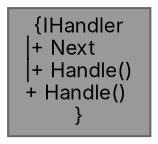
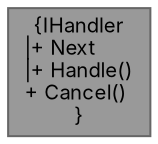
  digraph {
    rankdir=LR
    fontname=Inter
-   n1 [color=gray40 fillcolor=grey60 fontcolor=black fontname=Inter fontsize=10 height=0.2 label="{IHandler\n|+ Next\l|+ Handle()\l+ Handle()\l}" shape=box style=filled width=0.4]
+   n1 [color=gray40 fillcolor=grey60 fontcolor=black fontname=Inter fontsize=10 height=0.2 label="{IHandler\n|+ Next\l|+ Handle()\l+ Cancel()\l}" shape=box style=filled width=0.4]
  }
